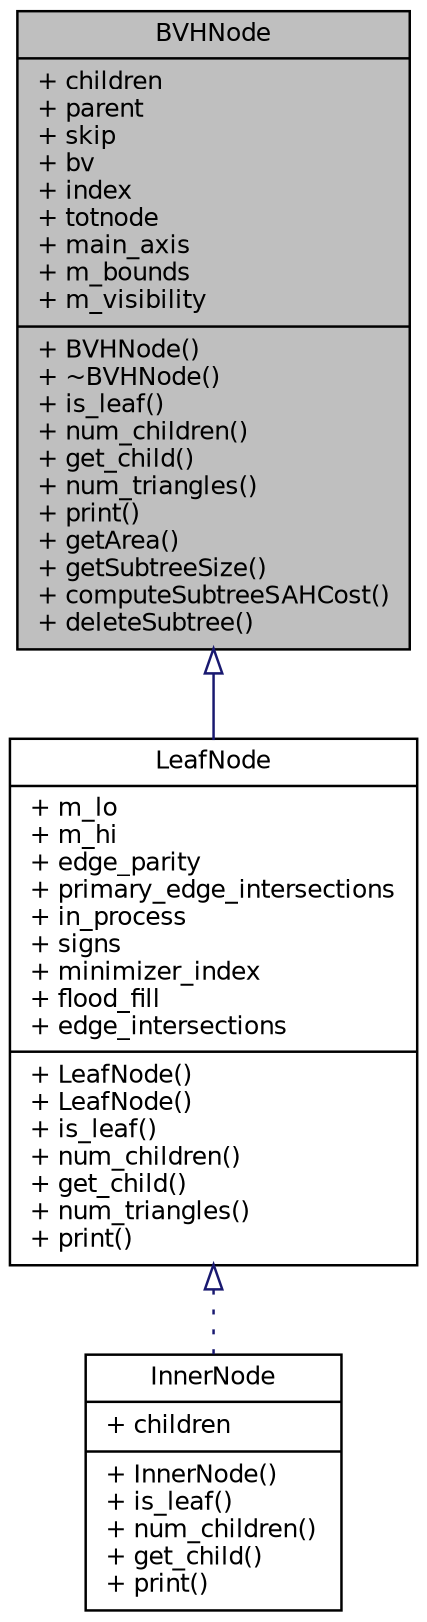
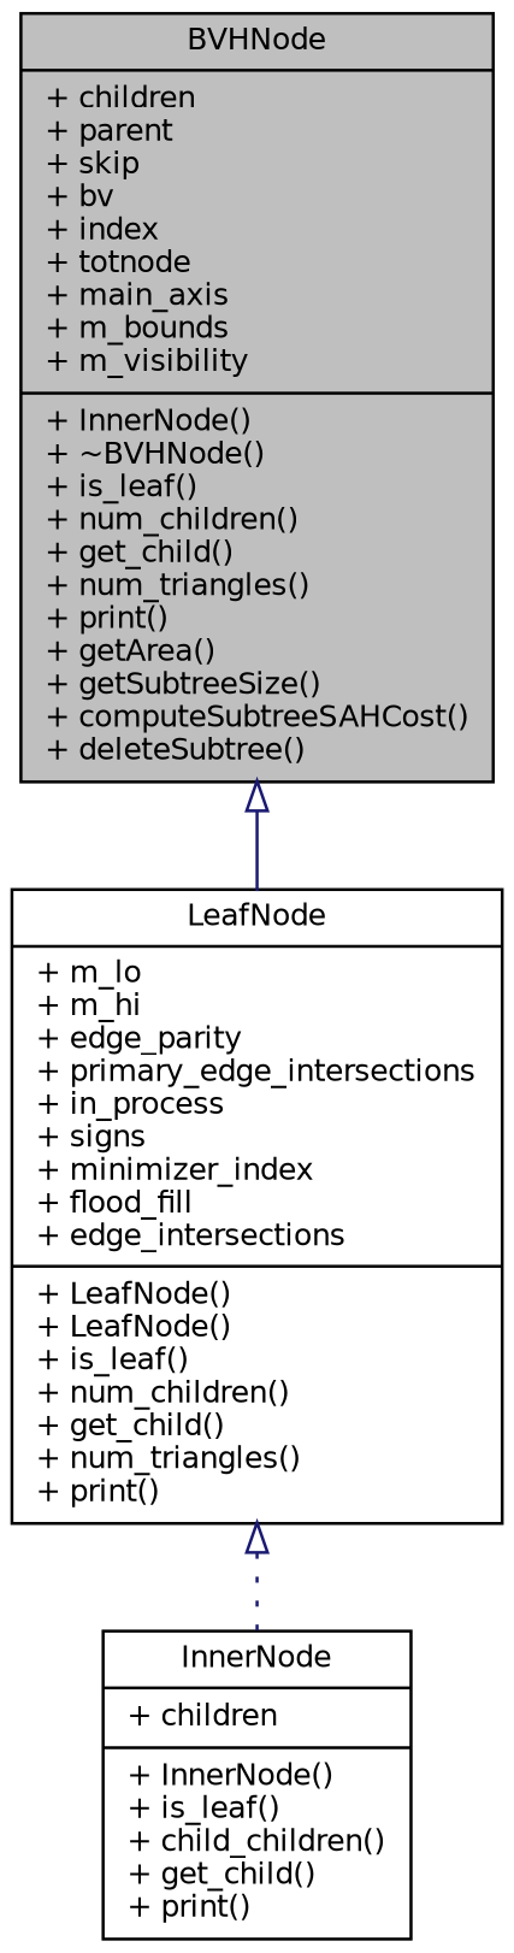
  digraph {
    node [color=black fillcolor=white fontname=Helvetica fontsize=10 shape=record style=filled]
    edge [arrowtail=empty color=midnightblue dir=back fontname=Helvetica fontsize=10 labelfontname=Helvetica labelfontsize=10]
-   n1 [fillcolor=grey75 fontcolor=black height=0.2 label="{BVHNode\n|+ children\l+ parent\l+ skip\l+ bv\l+ index\l+ totnode\l+ main_axis\l+ m_bounds\l+ m_visibility\l|+ BVHNode()\l+ ~BVHNode()\l+ is_leaf()\l+ num_children()\l+ get_child()\l+ num_triangles()\l+ print()\l+ getArea()\l+ getSubtreeSize()\l+ computeSubtreeSAHCost()\l+ deleteSubtree()\l}" width=0.4]
+   n1 [fillcolor=grey75 fontcolor=black height=0.2 label="{BVHNode\n|+ children\l+ parent\l+ skip\l+ bv\l+ index\l+ totnode\l+ main_axis\l+ m_bounds\l+ m_visibility\l|+ InnerNode()\l+ ~BVHNode()\l+ is_leaf()\l+ num_children()\l+ get_child()\l+ num_triangles()\l+ print()\l+ getArea()\l+ getSubtreeSize()\l+ computeSubtreeSAHCost()\l+ deleteSubtree()\l}" width=0.4]
    n2 [height=0.2 label="{LeafNode\n|+ m_lo\l+ m_hi\l+ edge_parity\l+ primary_edge_intersections\l+ in_process\l+ signs\l+ minimizer_index\l+ flood_fill\l+ edge_intersections\l|+ LeafNode()\l+ LeafNode()\l+ is_leaf()\l+ num_children()\l+ get_child()\l+ num_triangles()\l+ print()\l}" width=0.4]
-   n3 [height=0.2 label="{InnerNode\n|+ children\l|+ InnerNode()\l+ is_leaf()\l+ num_children()\l+ get_child()\l+ print()\l}" width=0.4]
+   n3 [height=0.2 label="{InnerNode\n|+ children\l|+ InnerNode()\l+ is_leaf()\l+ child_children()\l+ get_child()\l+ print()\l}" width=0.4]
    n1 -> n2 [style=solid]
    n2 -> n3 [style=dotted]
  }
